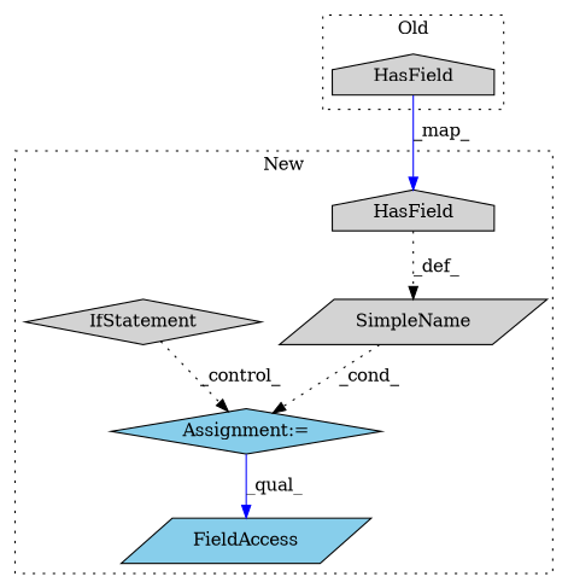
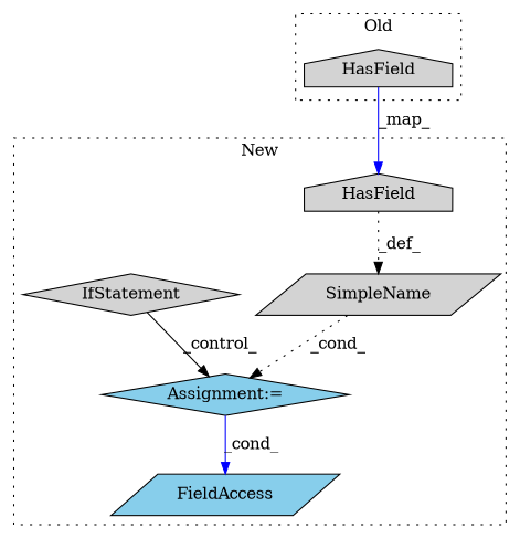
  digraph {
    node [a=32 fillcolor=lightgrey l="9,1" shape=house style=filled]
    edge [color=black style=solid]
    n1 [label=HasField s="3046,3071"]
    n2 [a=25 l="4,2" label=IfStatement s="3026,3072" shape=diamond]
    n3 [a=7 fillcolor=skyblue l=1 label="Assignment:=" s=3460 shape=diamond]
    n4 [a=22 fillcolor=skyblue l=32 label=FieldAccess s=3582 shape=parallelogram]
    n5 [a=42 label=SimpleName shape=parallelogram l=""]
    n6 [label=HasField s="2596,2621"]
    subgraph cluster_1 {
      label=New
      style=dotted
      n1
      n2
      n3
      n4
      n5
    }
    subgraph cluster_2 {
      label=Old
      style=dotted
      n6
    }
    n1 -> n5 [label=_def_ style=dotted]
-   n2 -> n3 [label=_control_ style=dotted]
-   n3 -> n4 [color=blue label=_qual_]
+   n2 -> n3 [label=_control_]
+   n3 -> n4 [color=blue label=_cond_]
    n5 -> n3 [label=_cond_ style=dotted]
    n6 -> n1 [color=blue label=_map_]
  }
